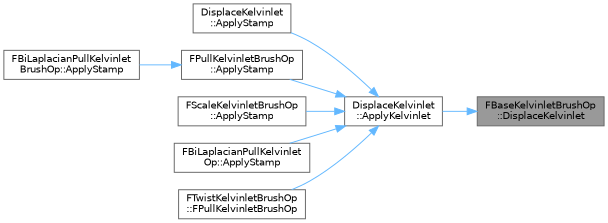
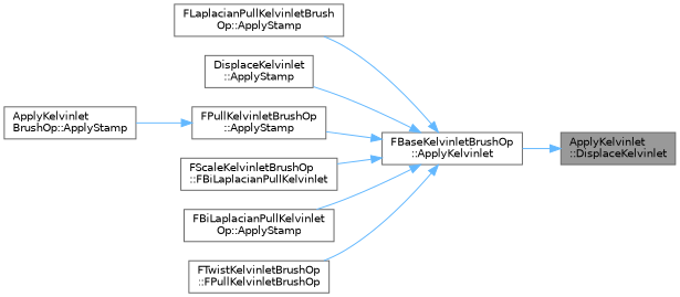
  digraph {
    rankdir=RL
    node [color=grey40 fillcolor=white fontname=Helvetica fontsize=10 shape=box style=filled]
    edge [color=steelblue1 dir=back fontname=Helvetica fontsize=10 labelfontname=Helvetica labelfontsize=10 style=solid]
-   n1 [color=gray40 fillcolor=grey60 fontcolor=black height=0.2 label="FBaseKelvinletBrushOp\l::DisplaceKelvinlet" width=0.4]
-   n2 [height=0.2 label="DisplaceKelvinlet\l::ApplyKelvinlet" width=0.4]
+   n1 [color=gray40 fillcolor=grey60 fontcolor=black height=0.2 label="ApplyKelvinlet\l::DisplaceKelvinlet" width=0.4]
+   n2 [height=0.2 label="FBaseKelvinletBrushOp\l::ApplyKelvinlet" width=0.4]
+   n3 [height=0.2 label="FLaplacianPullKelvinletBrush\lOp::ApplyStamp" width=0.4]
    n4 [height=0.2 label="DisplaceKelvinlet\l::ApplyStamp" width=0.4]
    n5 [height=0.2 label="FPullKelvinletBrushOp\l::ApplyStamp" width=0.4]
-   n6 [height=0.2 label="FScaleKelvinletBrushOp\l::ApplyStamp" width=0.4]
+   n6 [height=0.2 label="FScaleKelvinletBrushOp\l::FBiLaplacianPullKelvinlet" width=0.4]
    n7 [height=0.2 label="FBiLaplacianPullKelvinlet\lOp::ApplyStamp" width=0.4]
    n8 [height=0.2 label="FTwistKelvinletBrushOp\l::FPullKelvinletBrushOp" width=0.4]
-   n9 [height=0.2 label="FBiLaplacianPullKelvinlet\lBrushOp::ApplyStamp" width=0.4]
+   n9 [height=0.2 label="ApplyKelvinlet\lBrushOp::ApplyStamp" width=0.4]
    n1 -> n2
+   n2 -> n3
    n2 -> n4
    n2 -> n5
    n2 -> n6
    n2 -> n7
    n2 -> n8
    n5 -> n9
  }
